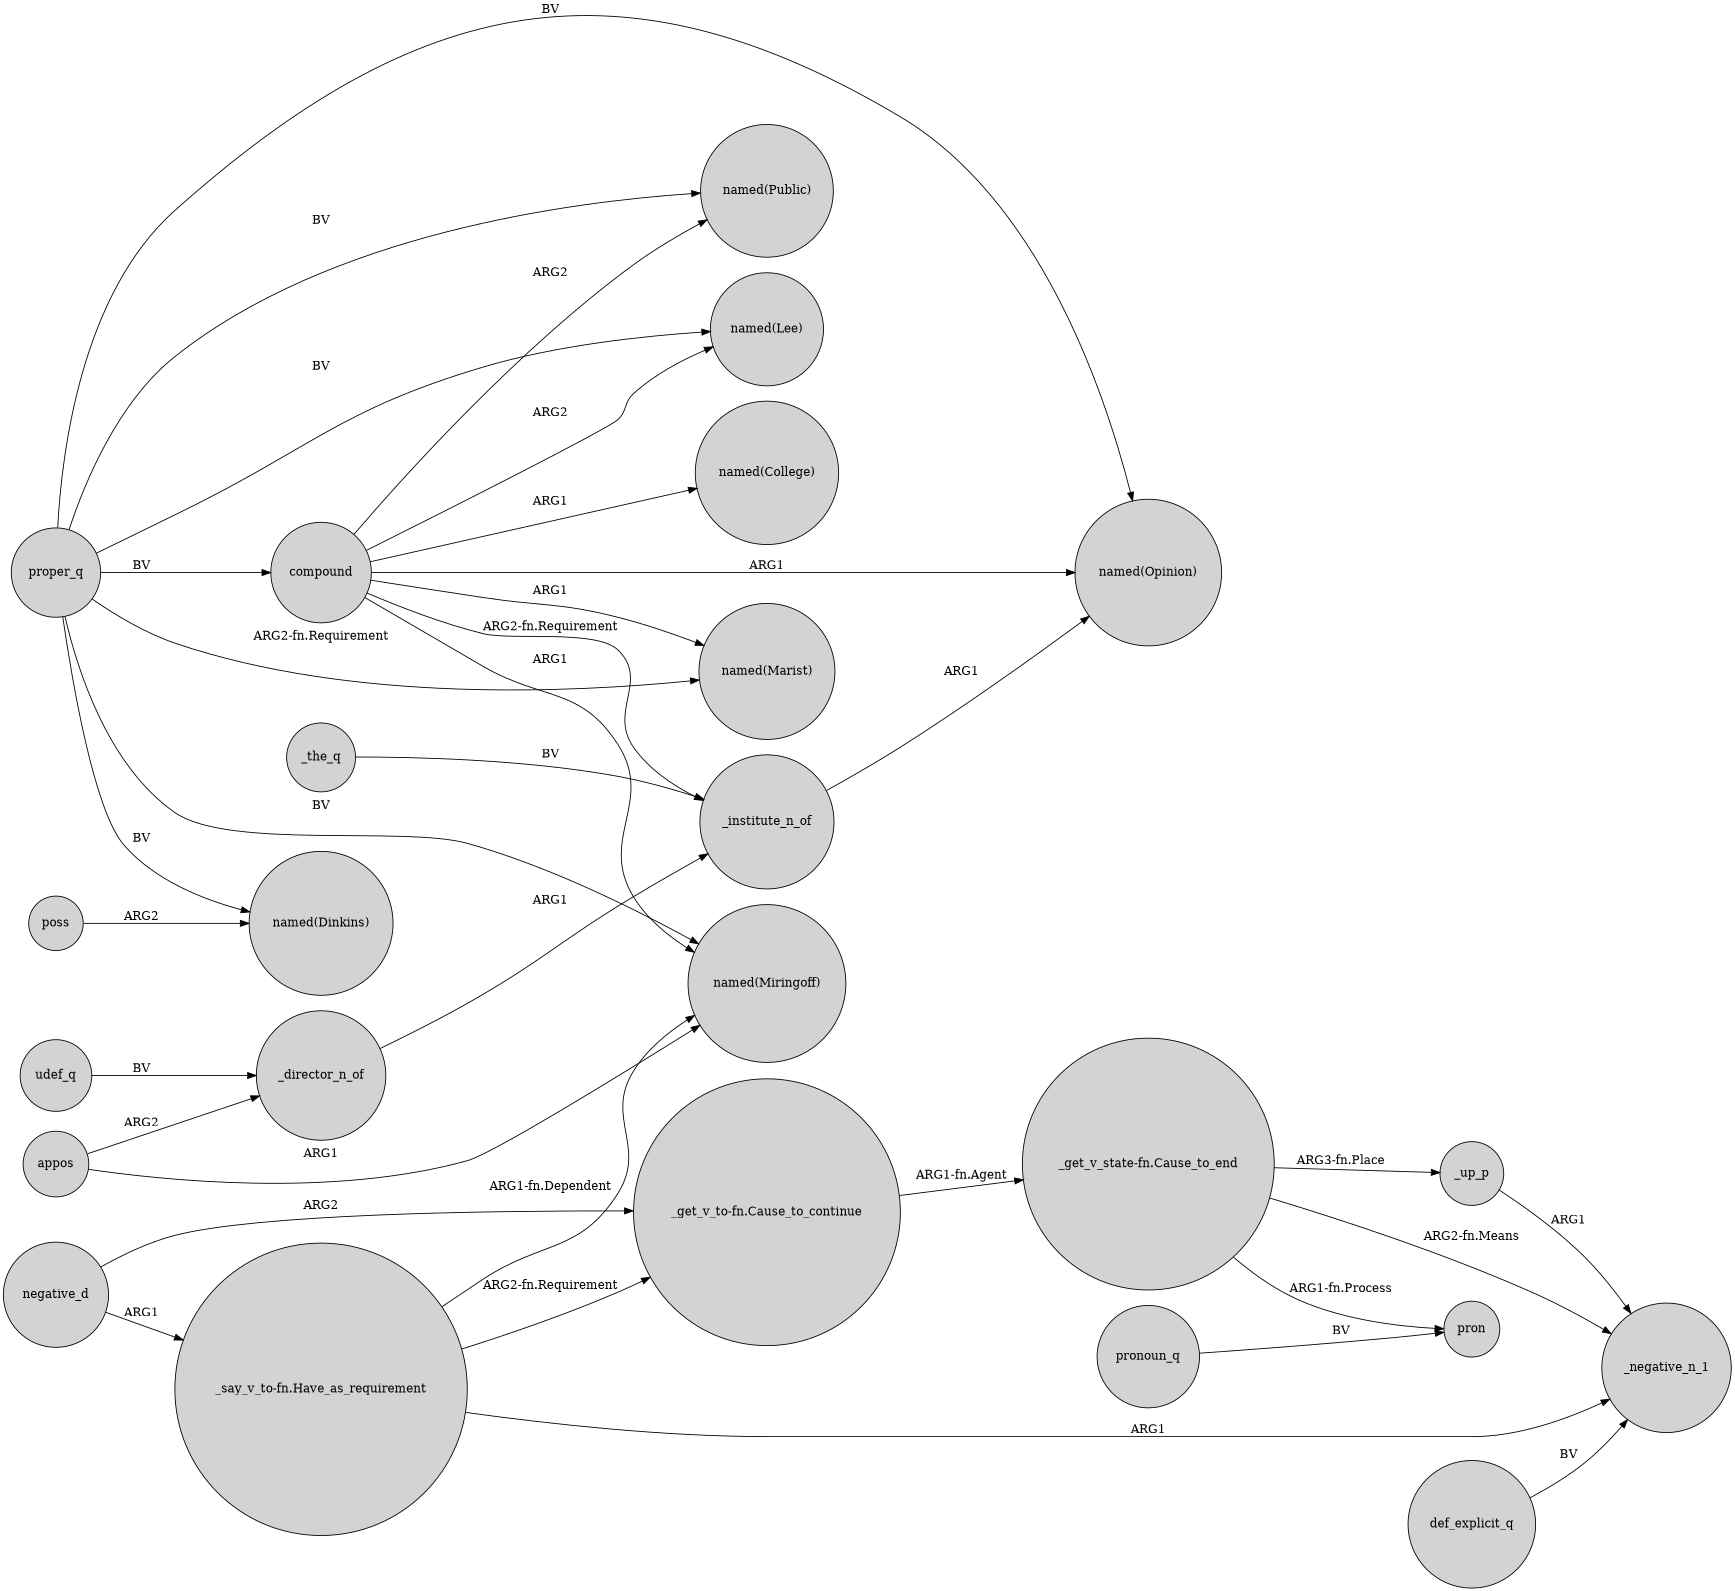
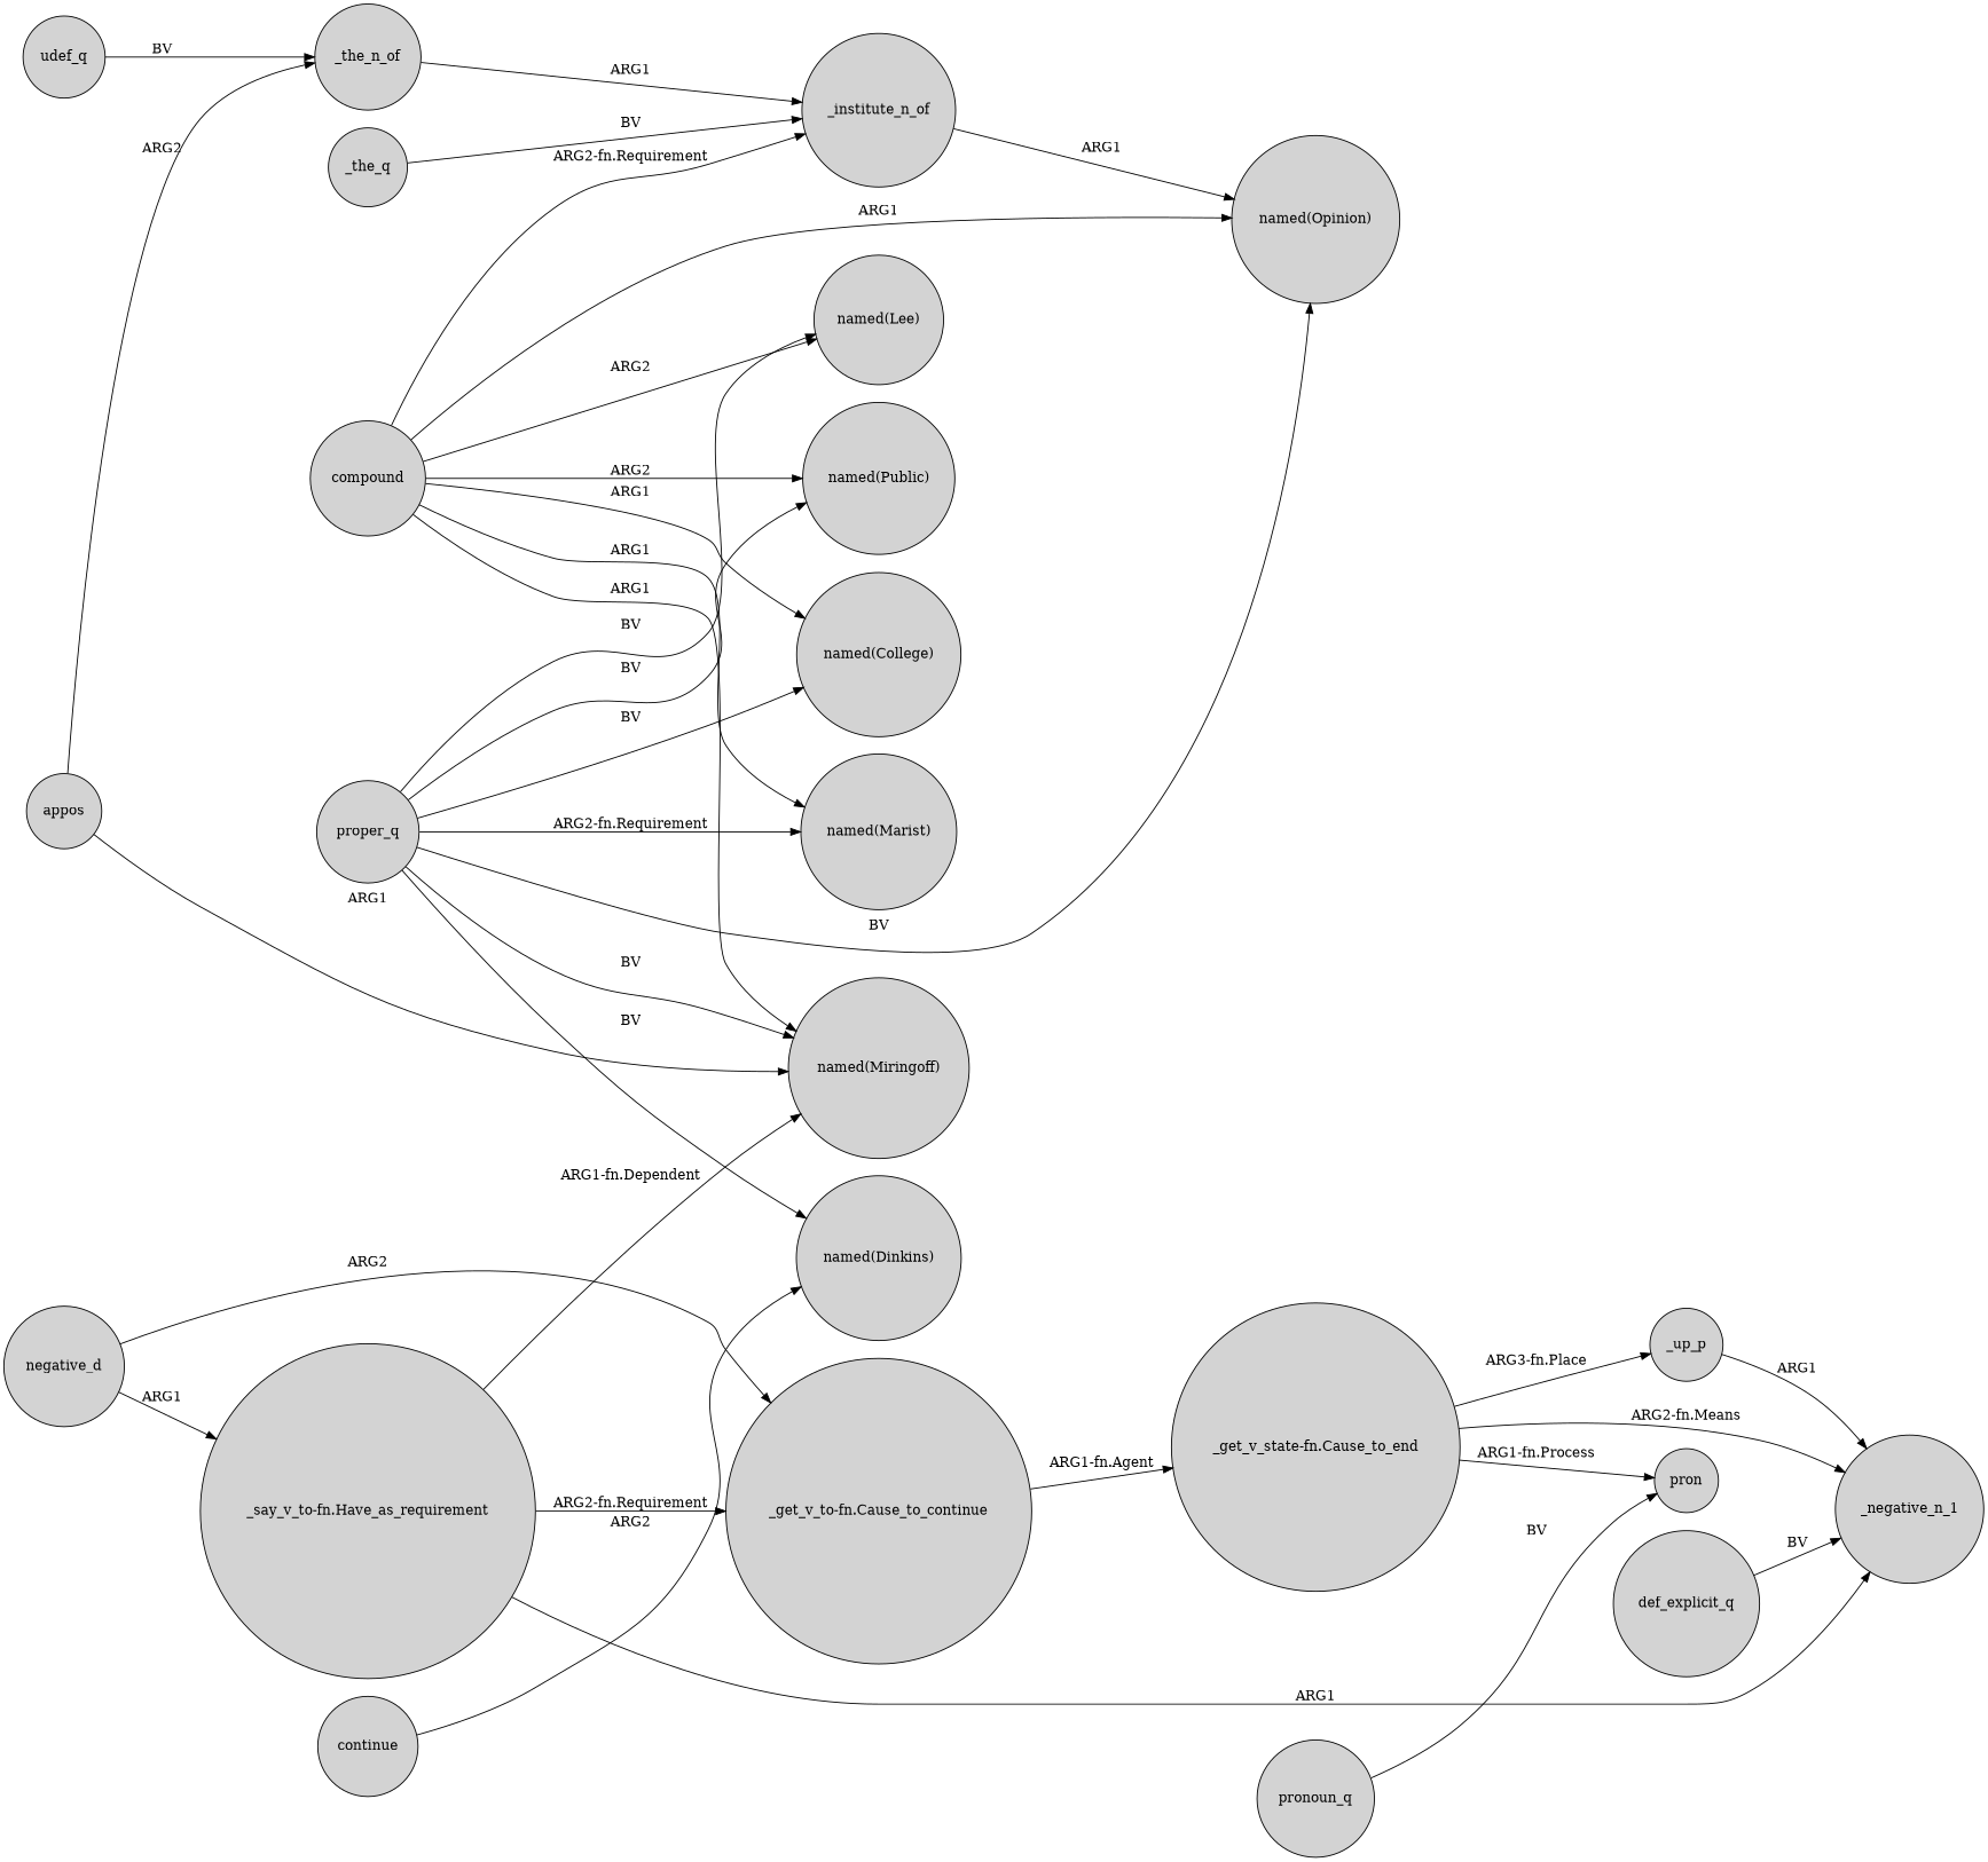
  digraph {
    rankdir=LR
    node [shape=circle style=filled]
    udef_q
-   _director_n_of
+   _director_n_of [label=_the_n_of]
    _institute_n_of
    "named(Opinion)"
    proper_q
    "named(Miringoff)"
    "named(Public)"
    "named(College)"
    "named(Dinkins)"
    "named(Marist)"
    "named(Lee)"
    compound
    "_get_v_state-fn.Cause_to_end"
    pron
    _negative_n_1
    _up_p
    n17 [label=negative_d]
    "_say_v_to-fn.Have_as_requirement"
    "_get_v_to-fn.Cause_to_continue"
-   poss
+   poss [label=continue]
    appos
    pronoun_q
    _the_q
    def_explicit_q
    udef_q -> _director_n_of [label=BV]
    _director_n_of -> _institute_n_of [label=ARG1]
    _institute_n_of -> "named(Opinion)" [label=ARG1]
    proper_q -> "named(Opinion)" [label=BV]
    proper_q -> "named(Miringoff)" [label=BV]
    proper_q -> "named(Public)" [label=BV]
-   proper_q -> compound [label=BV]
+   proper_q -> "named(College)" [label=BV]
    proper_q -> "named(Dinkins)" [label=BV]
    proper_q -> "named(Marist)" [label="ARG2-fn.Requirement"]
    proper_q -> "named(Lee)" [label=BV]
    compound -> _institute_n_of [label="ARG2-fn.Requirement"]
    compound -> "named(Opinion)" [label=ARG1]
    compound -> "named(Miringoff)" [label=ARG1]
    compound -> "named(Public)" [label=ARG2]
    compound -> "named(College)" [label=ARG1]
    compound -> "named(Marist)" [label=ARG1]
    compound -> "named(Lee)" [label=ARG2]
    "_get_v_state-fn.Cause_to_end" -> pron [label="ARG1-fn.Process"]
    "_get_v_state-fn.Cause_to_end" -> _negative_n_1 [label="ARG2-fn.Means"]
    "_get_v_state-fn.Cause_to_end" -> _up_p [label="ARG3-fn.Place"]
    _up_p -> _negative_n_1 [label=ARG1]
    n17 -> "_say_v_to-fn.Have_as_requirement" [label=ARG1]
    n17 -> "_get_v_to-fn.Cause_to_continue" [label=ARG2]
    "_say_v_to-fn.Have_as_requirement" -> "named(Miringoff)" [label="ARG1-fn.Dependent"]
    "_say_v_to-fn.Have_as_requirement" -> _negative_n_1 [label=ARG1]
    "_say_v_to-fn.Have_as_requirement" -> "_get_v_to-fn.Cause_to_continue" [label="ARG2-fn.Requirement"]
    "_get_v_to-fn.Cause_to_continue" -> "_get_v_state-fn.Cause_to_end" [label="ARG1-fn.Agent"]
    poss -> "named(Dinkins)" [label=ARG2]
    appos -> _director_n_of [label=ARG2]
    appos -> "named(Miringoff)" [label=ARG1]
    pronoun_q -> pron [label=BV]
    _the_q -> _institute_n_of [label=BV]
    def_explicit_q -> _negative_n_1 [label=BV]
  }
